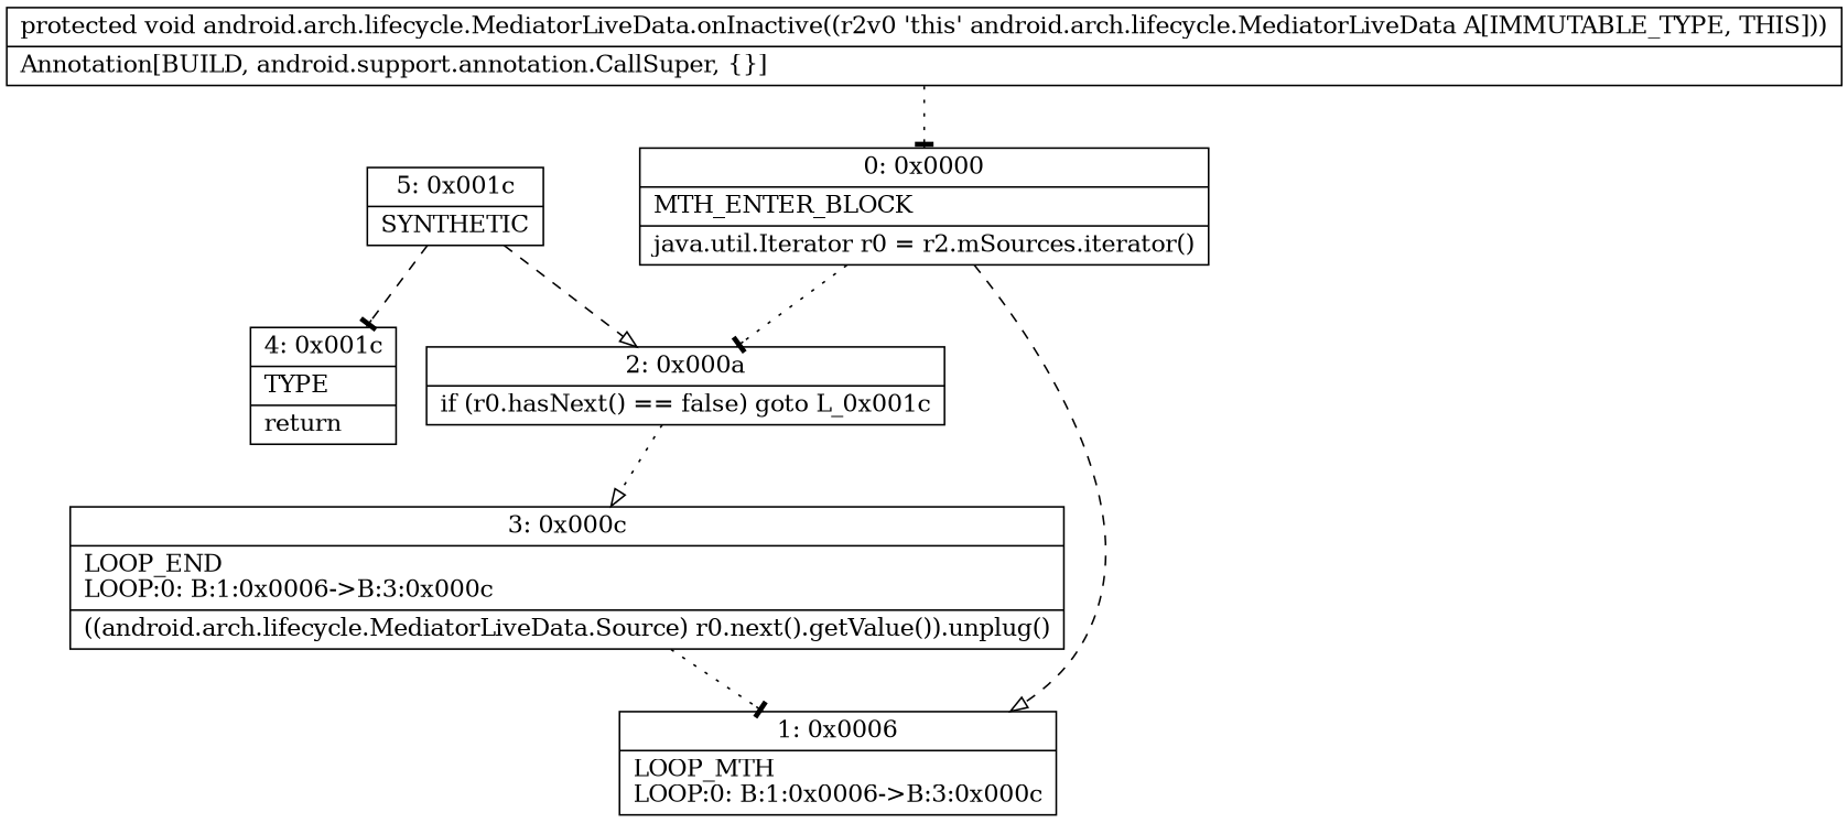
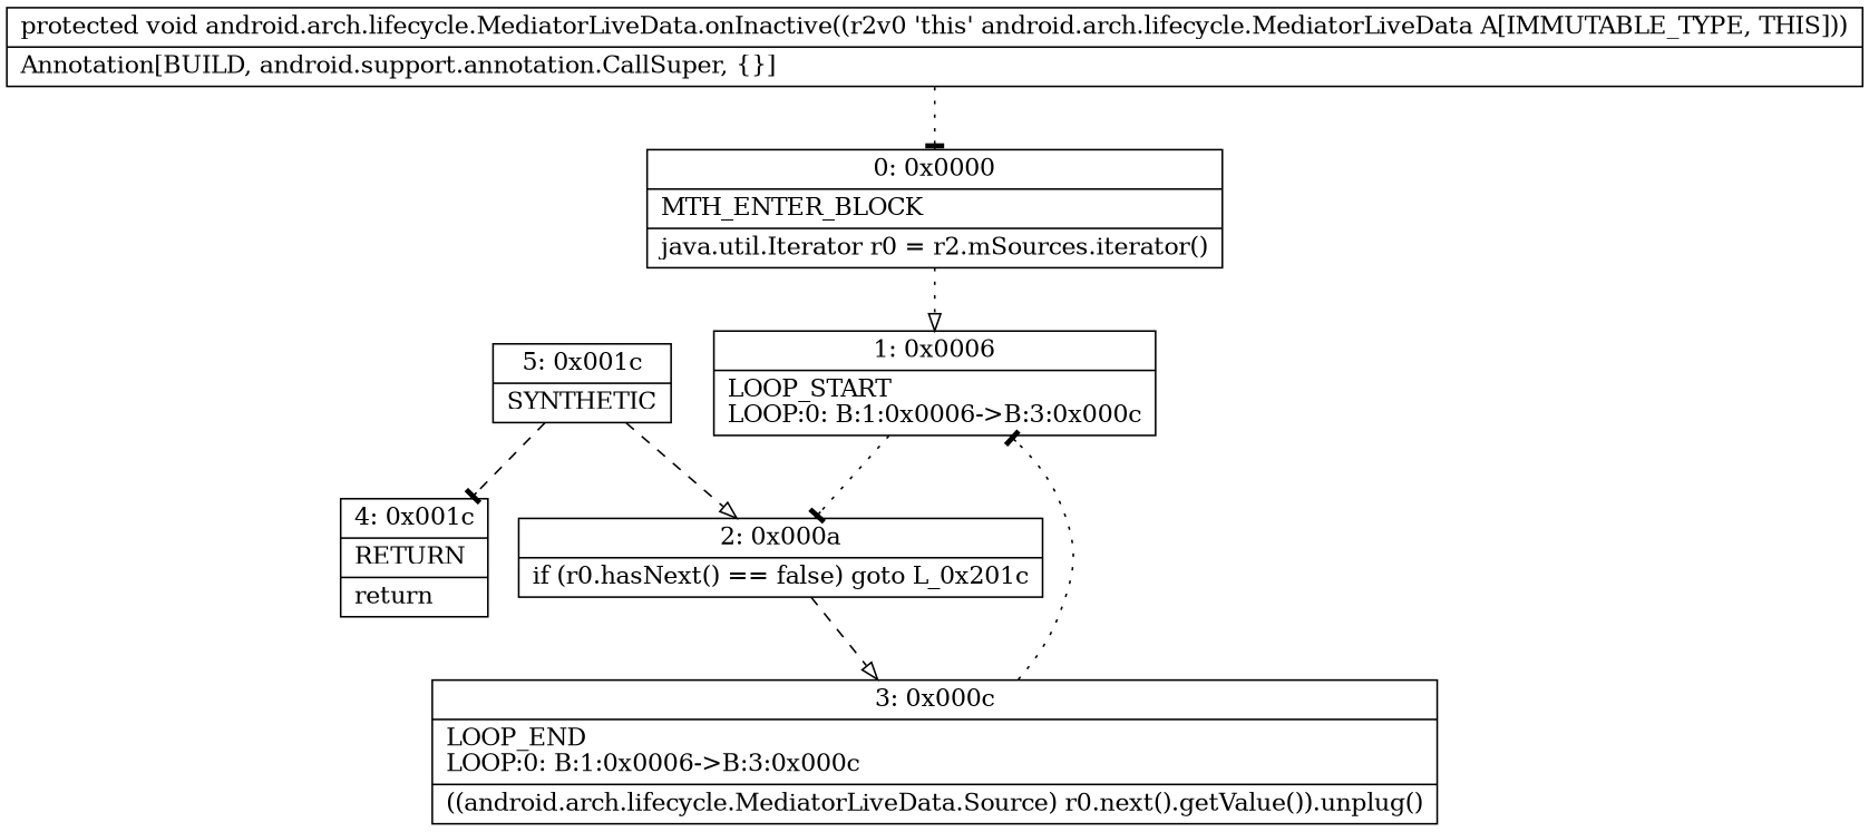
  digraph {
    node [shape=record]
    edge [arrowhead=tee style=dotted]
    n1 [label="{0\:\ 0x0000|MTH_ENTER_BLOCK\l|java.util.Iterator r0 = r2.mSources.iterator()\l}"]
-   n2 [label="{1\:\ 0x0006|LOOP_MTH\lLOOP:0: B:1:0x0006\-\>B:3:0x000c\l}"]
-   n3 [label="{2\:\ 0x000a|if (r0.hasNext() == false) goto L_0x001c\l}"]
+   n2 [label="{1\:\ 0x0006|LOOP_START\lLOOP:0: B:1:0x0006\-\>B:3:0x000c\l}"]
+   n3 [label="{2\:\ 0x000a|if (r0.hasNext() == false) goto L_0x201c\l}"]
    n4 [label="{3\:\ 0x000c|LOOP_END\lLOOP:0: B:1:0x0006\-\>B:3:0x000c\l|((android.arch.lifecycle.MediatorLiveData.Source) r0.next().getValue()).unplug()\l}"]
    n5 [label="{5\:\ 0x001c|SYNTHETIC\l}"]
-   n6 [label="{4\:\ 0x001c|TYPE\l|return\l}"]
+   n6 [label="{4\:\ 0x001c|RETURN\l|return\l}"]
    n7 [label="{protected void android.arch.lifecycle.MediatorLiveData.onInactive((r2v0 'this' android.arch.lifecycle.MediatorLiveData A[IMMUTABLE_TYPE, THIS]))  | Annotation[BUILD, android.support.annotation.CallSuper, \{\}]\l}"]
-   n1 -> n2 [arrowhead=onormal style=dashed]
-   n1 -> n3
-   n3 -> n4 [arrowhead=onormal]
+   n1 -> n2 [arrowhead=onormal]
+   n2 -> n3
+   n3 -> n4 [arrowhead=onormal style=dashed]
    n4 -> n2
    n5 -> n3 [arrowhead=onormal style=dashed]
    n5 -> n6 [style=dashed]
    n7 -> n1
  }
